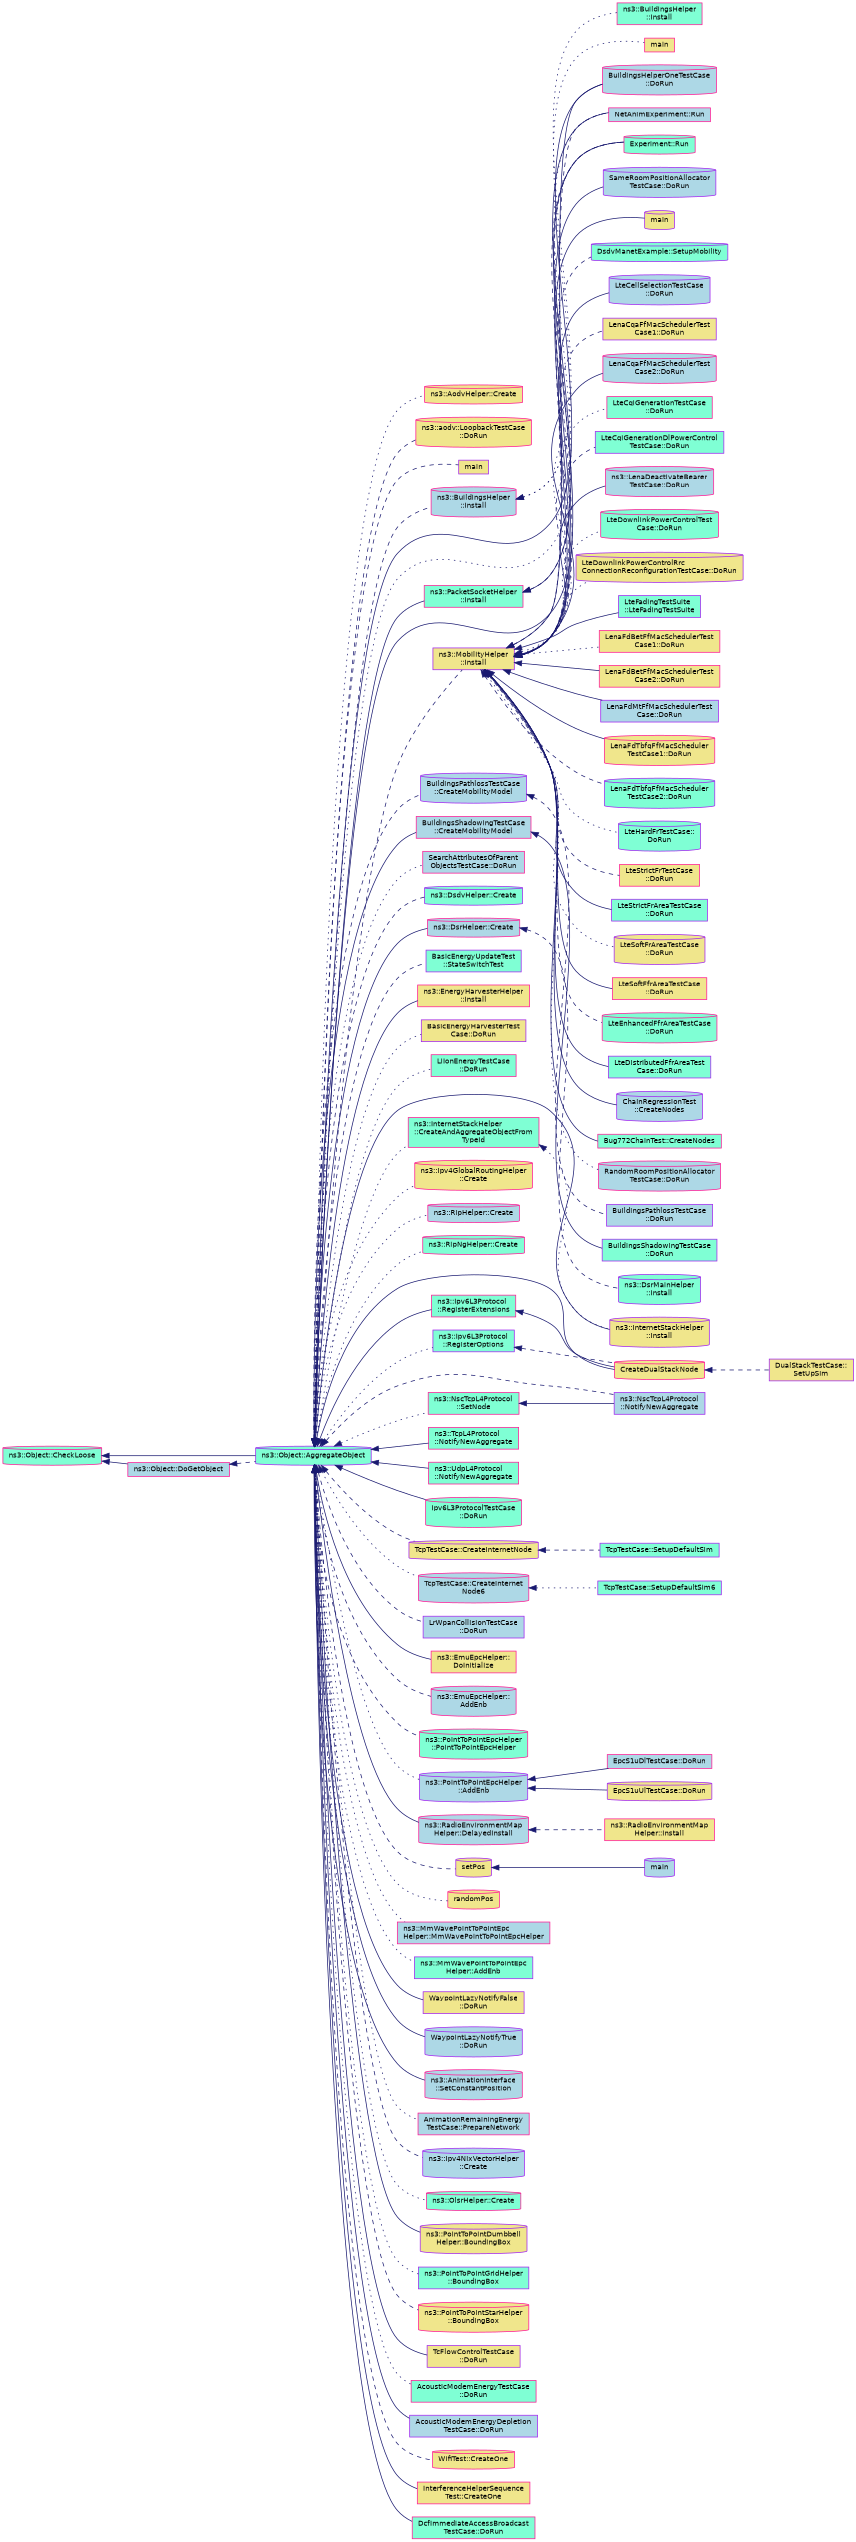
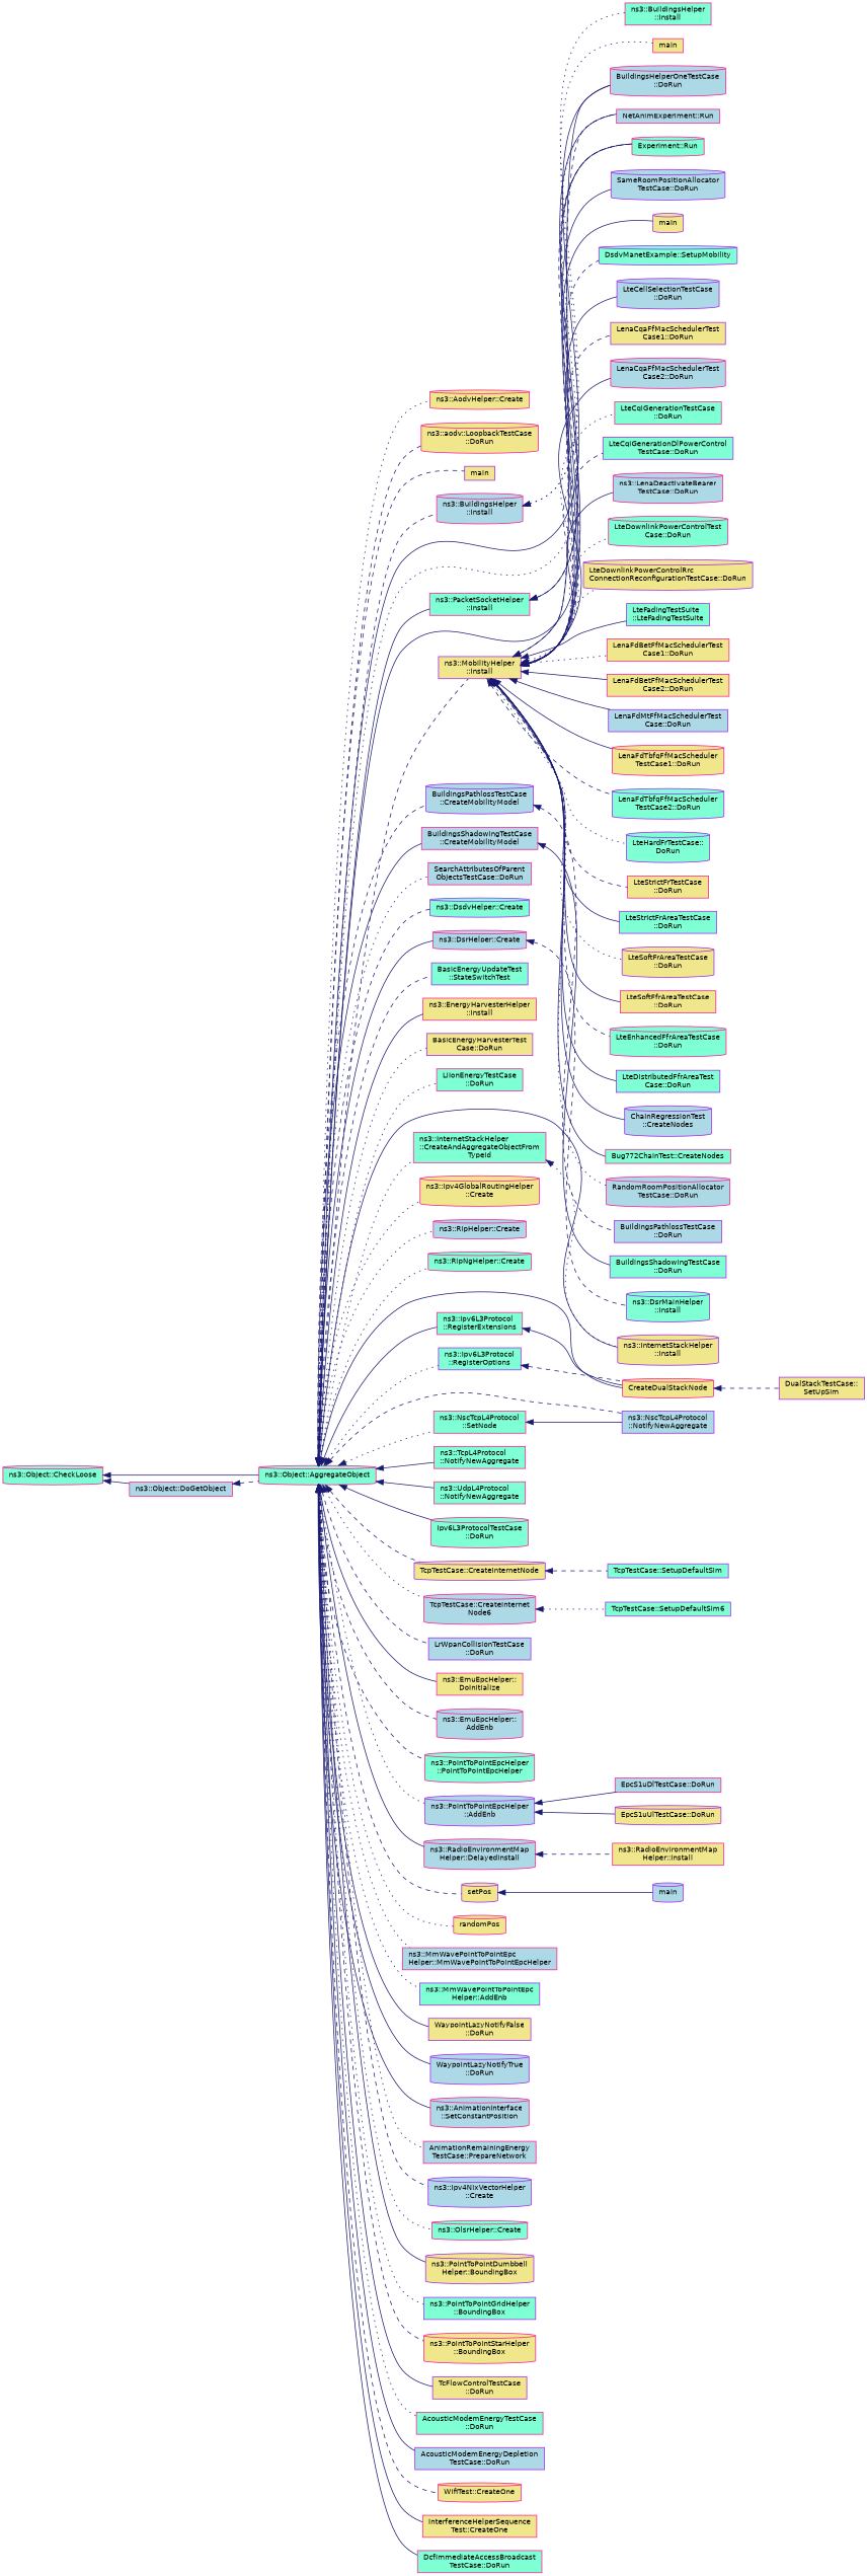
  digraph {
    fontname="DejaVu Sans"
    rankdir=LR
    node [color=deeppink fillcolor=aquamarine fontname="DejaVu Sans" fontsize=10 shape=box style=filled]
    edge [color=midnightblue dir=back fontname="DejaVu Sans" fontsize=10 labelfontname=Helvetica labelfontsize=10 style=solid]
    n1 [fontcolor=black height=0.2 label="ns3::Object::CheckLoose" shape=cylinder width=0.4]
    n2 [fillcolor=lightblue height=0.2 label="ns3::Object::DoGetObject" width=0.4]
-   n3 [color=purple height=0.2 label="ns3::Object::AggregateObject" shape=cylinder width=0.4]
+   n3 [height=0.2 label="ns3::Object::AggregateObject" shape=cylinder width=0.4]
    n4 [fillcolor=khaki height=0.2 label="ns3::AodvHelper::Create" shape=cylinder width=0.4]
    n5 [fillcolor=khaki height=0.2 label="ns3::aodv::LoopbackTestCase\l::DoRun" shape=cylinder width=0.4]
    n6 [color=purple fillcolor=khaki height=0.2 label=main width=0.4]
    n7 [fillcolor=lightblue height=0.2 label="ns3::BuildingsHelper\l::Install" shape=cylinder width=0.4]
    n8 [fillcolor=lightblue height=0.2 label="BuildingsHelperOneTestCase\l::DoRun" shape=cylinder width=0.4]
    n9 [color=purple fillcolor=lightblue height=0.2 label="BuildingsPathlossTestCase\l::CreateMobilityModel" shape=cylinder width=0.4]
    n10 [fillcolor=lightblue height=0.2 label="BuildingsShadowingTestCase\l::CreateMobilityModel" width=0.4]
    n11 [fillcolor=lightblue height=0.2 label="SearchAttributesOfParent\lObjectsTestCase::DoRun" width=0.4]
    n12 [color=purple height=0.2 label="ns3::DsdvHelper::Create" shape=cylinder width=0.4]
    n13 [fillcolor=lightblue height=0.2 label="ns3::DsrHelper::Create" shape=cylinder width=0.4]
    n14 [color=purple height=0.2 label="BasicEnergyUpdateTest\l::StateSwitchTest" width=0.4]
    n15 [fillcolor=khaki height=0.2 label="ns3::EnergyHarvesterHelper\l::Install" width=0.4]
    n16 [color=purple fillcolor=khaki height=0.2 label="BasicEnergyHarvesterTest\lCase::DoRun" width=0.4]
    n17 [height=0.2 label="LiIonEnergyTestCase\l::DoRun" width=0.4]
    n18 [height=0.2 label="ns3::InternetStackHelper\l::CreateAndAggregateObjectFrom\lTypeId" width=0.4]
    n19 [color=purple fillcolor=khaki height=0.2 label="ns3::InternetStackHelper\l::Install" shape=cylinder width=0.4]
    n20 [fillcolor=khaki height=0.2 label="ns3::Ipv4GlobalRoutingHelper\l::Create" shape=cylinder width=0.4]
    n21 [fillcolor=lightblue height=0.2 label="ns3::RipHelper::Create" shape=cylinder width=0.4]
    n22 [height=0.2 label="ns3::RipNgHelper::Create" shape=cylinder width=0.4]
    n23 [height=0.2 label="ns3::Ipv6L3Protocol\l::RegisterExtensions" width=0.4]
    n24 [fillcolor=khaki height=0.2 label=CreateDualStackNode shape=cylinder width=0.4]
    n25 [color=purple height=0.2 label="ns3::Ipv6L3Protocol\l::RegisterOptions" width=0.4]
    n26 [height=0.2 label="ns3::NscTcpL4Protocol\l::SetNode" width=0.4]
    n27 [color=purple fillcolor=lightblue height=0.2 label="ns3::NscTcpL4Protocol\l::NotifyNewAggregate" width=0.4]
    n28 [height=0.2 label="ns3::TcpL4Protocol\l::NotifyNewAggregate" width=0.4]
    n29 [height=0.2 label="ns3::UdpL4Protocol\l::NotifyNewAggregate" width=0.4]
    n30 [height=0.2 label="Ipv6L3ProtocolTestCase\l::DoRun" shape=cylinder width=0.4]
    n31 [color=purple fillcolor=khaki height=0.2 label="TcpTestCase::CreateInternetNode" shape=cylinder width=0.4]
    n32 [fillcolor=lightblue height=0.2 label="TcpTestCase::CreateInternet\lNode6" shape=cylinder width=0.4]
    n33 [color=purple fillcolor=lightblue height=0.2 label="LrWpanCollisionTestCase\l::DoRun" width=0.4]
    n34 [fillcolor=khaki height=0.2 label="ns3::EmuEpcHelper::\lDoInitialize" width=0.4]
    n35 [fillcolor=lightblue height=0.2 label="ns3::EmuEpcHelper::\lAddEnb" shape=cylinder width=0.4]
    n36 [height=0.2 label="ns3::PointToPointEpcHelper\l::PointToPointEpcHelper" shape=cylinder width=0.4]
    n37 [color=purple fillcolor=lightblue height=0.2 label="ns3::PointToPointEpcHelper\l::AddEnb" shape=cylinder width=0.4]
    n38 [fillcolor=lightblue height=0.2 label="ns3::RadioEnvironmentMap\lHelper::DelayedInstall" shape=cylinder width=0.4]
    n39 [color=purple fillcolor=khaki height=0.2 label=setPos shape=cylinder width=0.4]
    n40 [fillcolor=khaki height=0.2 label=randomPos shape=cylinder width=0.4]
    n41 [fillcolor=lightblue height=0.2 label="ns3::MmWavePointToPointEpc\lHelper::MmWavePointToPointEpcHelper" width=0.4]
    n42 [color=purple height=0.2 label="ns3::MmWavePointToPointEpc\lHelper::AddEnb" width=0.4]
    n43 [color=purple fillcolor=khaki height=0.2 label="ns3::MobilityHelper\l::Install" width=0.4]
    n44 [fillcolor=lightblue height=0.2 label="NetAnimExperiment::Run" width=0.4]
    n45 [height=0.2 label="Experiment::Run" shape=cylinder width=0.4]
    n46 [color=purple fillcolor=khaki height=0.2 label="WaypointLazyNotifyFalse\l::DoRun" width=0.4]
    n47 [color=purple fillcolor=lightblue height=0.2 label="WaypointLazyNotifyTrue\l::DoRun" shape=cylinder width=0.4]
    n48 [fillcolor=lightblue height=0.2 label="ns3::AnimationInterface\l::SetConstantPosition" shape=cylinder width=0.4]
    n49 [fillcolor=lightblue height=0.2 label="AnimationRemainingEnergy\lTestCase::PrepareNetwork" width=0.4]
    n50 [height=0.2 label="ns3::PacketSocketHelper\l::Install" width=0.4]
    n51 [color=purple fillcolor=lightblue height=0.2 label="ns3::Ipv4NixVectorHelper\l::Create" shape=cylinder width=0.4]
    n52 [height=0.2 label="ns3::OlsrHelper::Create" shape=cylinder width=0.4]
    n53 [color=purple fillcolor=khaki height=0.2 label="ns3::PointToPointDumbbell\lHelper::BoundingBox" shape=cylinder width=0.4]
    n54 [color=purple height=0.2 label="ns3::PointToPointGridHelper\l::BoundingBox" width=0.4]
    n55 [fillcolor=khaki height=0.2 label="ns3::PointToPointStarHelper\l::BoundingBox" shape=cylinder width=0.4]
    n56 [color=purple fillcolor=khaki height=0.2 label="TcFlowControlTestCase\l::DoRun" width=0.4]
    n57 [height=0.2 label="AcousticModemEnergyTestCase\l::DoRun" width=0.4]
    n58 [color=purple fillcolor=lightblue height=0.2 label="AcousticModemEnergyDepletion\lTestCase::DoRun" width=0.4]
    n59 [fillcolor=khaki height=0.2 label="WifiTest::CreateOne" shape=cylinder width=0.4]
    n60 [fillcolor=khaki height=0.2 label="InterferenceHelperSequence\lTest::CreateOne" width=0.4]
    n61 [height=0.2 label="DcfImmediateAccessBroadcast\lTestCase::DoRun" width=0.4]
    n62 [height=0.2 label="ns3::BuildingsHelper\l::Install" width=0.4]
    n63 [fillcolor=khaki height=0.2 label=main width=0.4]
    n64 [color=purple fillcolor=lightblue height=0.2 label="BuildingsPathlossTestCase\l::DoRun" width=0.4]
    n65 [color=purple height=0.2 label="BuildingsShadowingTestCase\l::DoRun" width=0.4]
    n66 [color=purple height=0.2 label="ns3::DsrMainHelper\l::Install" shape=cylinder width=0.4]
    n67 [color=purple fillcolor=khaki height=0.2 label="DualStackTestCase::\lSetUpSim" width=0.4]
    n68 [color=purple height=0.2 label="TcpTestCase::SetupDefaultSim" width=0.4]
    n69 [color=purple height=0.2 label="TcpTestCase::SetupDefaultSim6" width=0.4]
    n70 [fillcolor=lightblue height=0.2 label="EpcS1uDlTestCase::DoRun" width=0.4]
    n71 [color=purple fillcolor=khaki height=0.2 label="EpcS1uUlTestCase::DoRun" shape=cylinder width=0.4]
    n72 [fillcolor=khaki height=0.2 label="ns3::RadioEnvironmentMap\lHelper::Install" width=0.4]
    n73 [color=purple fillcolor=lightblue height=0.2 label=main shape=cylinder width=0.4]
    n74 [color=purple fillcolor=lightblue height=0.2 label="ChainRegressionTest\l::CreateNodes" shape=cylinder width=0.4]
    n75 [height=0.2 label="Bug772ChainTest::CreateNodes" width=0.4]
    n76 [fillcolor=lightblue height=0.2 label="RandomRoomPositionAllocator\lTestCase::DoRun" shape=cylinder width=0.4]
    n77 [color=purple fillcolor=lightblue height=0.2 label="SameRoomPositionAllocator\lTestCase::DoRun" shape=cylinder width=0.4]
    n78 [color=purple fillcolor=khaki height=0.2 label=main shape=cylinder width=0.4]
    n79 [color=purple height=0.2 label="DsdvManetExample::SetupMobility" shape=cylinder width=0.4]
    n80 [color=purple fillcolor=lightblue height=0.2 label="LteCellSelectionTestCase\l::DoRun" shape=cylinder width=0.4]
    n81 [color=purple fillcolor=khaki height=0.2 label="LenaCqaFfMacSchedulerTest\lCase1::DoRun" width=0.4]
    n82 [fillcolor=lightblue height=0.2 label="LenaCqaFfMacSchedulerTest\lCase2::DoRun" shape=cylinder width=0.4]
    n83 [height=0.2 label="LteCqiGenerationTestCase\l::DoRun" width=0.4]
    n84 [color=purple height=0.2 label="LteCqiGenerationDlPowerControl\lTestCase::DoRun" width=0.4]
    n85 [fillcolor=lightblue height=0.2 label="ns3::LenaDeactivateBearer\lTestCase::DoRun" shape=cylinder width=0.4]
    n86 [height=0.2 label="LteDownlinkPowerControlTest\lCase::DoRun" shape=cylinder width=0.4]
    n87 [color=purple fillcolor=khaki height=0.2 label="LteDownlinkPowerControlRrc\lConnectionReconfigurationTestCase::DoRun" shape=cylinder width=0.4]
    n88 [color=purple height=0.2 label="LteFadingTestSuite\l::LteFadingTestSuite" width=0.4]
    n89 [fillcolor=khaki height=0.2 label="LenaFdBetFfMacSchedulerTest\lCase1::DoRun" width=0.4]
    n90 [fillcolor=khaki height=0.2 label="LenaFdBetFfMacSchedulerTest\lCase2::DoRun" width=0.4]
    n91 [color=purple fillcolor=lightblue height=0.2 label="LenaFdMtFfMacSchedulerTest\lCase::DoRun" width=0.4]
    n92 [fillcolor=khaki height=0.2 label="LenaFdTbfqFfMacScheduler\lTestCase1::DoRun" shape=cylinder width=0.4]
    n93 [color=purple height=0.2 label="LenaFdTbfqFfMacScheduler\lTestCase2::DoRun" shape=cylinder width=0.4]
    n94 [color=purple height=0.2 label="LteHardFrTestCase::\lDoRun" shape=cylinder width=0.4]
    n95 [fillcolor=khaki height=0.2 label="LteStrictFrTestCase\l::DoRun" width=0.4]
    n96 [color=purple height=0.2 label="LteStrictFrAreaTestCase\l::DoRun" width=0.4]
    n97 [color=purple fillcolor=khaki height=0.2 label="LteSoftFrAreaTestCase\l::DoRun" shape=cylinder width=0.4]
    n98 [fillcolor=khaki height=0.2 label="LteSoftFfrAreaTestCase\l::DoRun" width=0.4]
    n99 [height=0.2 label="LteEnhancedFfrAreaTestCase\l::DoRun" shape=cylinder width=0.4]
    n100 [color=purple height=0.2 label="LteDistributedFfrAreaTest\lCase::DoRun" width=0.4]
    n1 -> n2
    n1 -> n3
    n2 -> n3 [style=dashed]
    n3 -> n4 [style=dotted]
    n3 -> n5 [style=dashed]
    n3 -> n6 [style=dashed]
    n3 -> n7 [style=dashed]
    n3 -> n8
    n3 -> n9 [style=dashed]
    n3 -> n10
    n3 -> n11 [style=dotted]
    n3 -> n12 [style=dashed]
    n3 -> n13
    n3 -> n14 [style=dashed]
    n3 -> n15
    n3 -> n16 [style=dotted]
    n3 -> n17 [style=dotted]
    n3 -> n18 [style=dotted]
    n3 -> n19
    n3 -> n20 [style=dotted]
    n3 -> n21 [style=dotted]
    n3 -> n22 [style=dotted]
    n3 -> n23
    n3 -> n24
    n3 -> n25 [style=dotted]
    n3 -> n26 [style=dotted]
    n3 -> n27 [style=dashed]
    n3 -> n28
    n3 -> n29
    n3 -> n30
    n3 -> n31 [style=dashed]
    n3 -> n32 [style=dotted]
    n3 -> n33 [style=dashed]
    n3 -> n34
    n3 -> n35 [style=dashed]
    n3 -> n36 [style=dashed]
    n3 -> n37 [style=dotted]
    n3 -> n38
    n3 -> n39 [style=dashed]
    n3 -> n40 [style=dotted]
    n3 -> n41 [style=dotted]
    n3 -> n42 [style=dotted]
    n3 -> n43 [style=dashed]
    n3 -> n44 [style=dotted]
    n3 -> n45
    n3 -> n46
    n3 -> n47
    n3 -> n48
    n3 -> n49 [style=dotted]
    n3 -> n50
    n3 -> n51 [style=dashed]
    n3 -> n52 [style=dotted]
    n3 -> n53
    n3 -> n54 [style=dotted]
    n3 -> n55 [style=dashed]
    n3 -> n56
    n3 -> n57 [style=dotted]
    n3 -> n58
    n3 -> n59 [style=dashed]
    n3 -> n60
    n3 -> n61
    n7 -> n62 [style=dotted]
    n7 -> n63 [style=dotted]
    n9 -> n64 [style=dashed]
    n10 -> n65
    n13 -> n66 [style=dashed]
    n18 -> n19 [style=dotted]
    n23 -> n24
    n24 -> n67 [style=dashed]
    n25 -> n24 [style=dashed]
    n26 -> n27
    n31 -> n68 [style=dashed]
    n32 -> n69 [style=dotted]
    n37 -> n70
    n37 -> n71
    n38 -> n72 [style=dashed]
    n39 -> n73
    n43 -> n8
    n43 -> n44 [style=dashed]
    n43 -> n45 [style=dashed]
    n43 -> n74
    n43 -> n75
    n43 -> n76 [style=dotted]
    n43 -> n77
    n43 -> n78
    n43 -> n79 [style=dashed]
    n43 -> n80
    n43 -> n81 [style=dashed]
    n43 -> n82
    n43 -> n83 [style=dotted]
    n43 -> n84 [style=dashed]
    n43 -> n85
    n43 -> n86 [style=dotted]
    n43 -> n87 [style=dotted]
    n43 -> n88
    n43 -> n89 [style=dotted]
    n43 -> n90
    n43 -> n91
    n43 -> n92
    n43 -> n93 [style=dashed]
    n43 -> n94 [style=dotted]
    n43 -> n95 [style=dashed]
    n43 -> n96
    n43 -> n97 [style=dotted]
    n43 -> n98
    n43 -> n99 [style=dashed]
    n43 -> n100
    n50 -> n44
    n50 -> n45 [style=dashed]
  }
